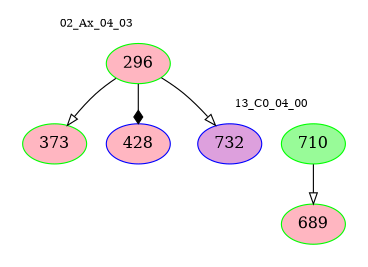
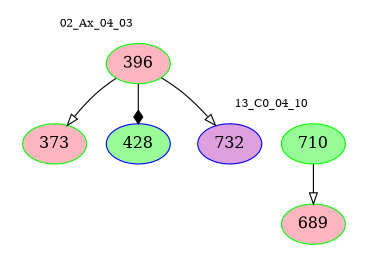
  digraph {
    node [color=green fillcolor=lightpink style=filled]
    edge [arrowhead=onormal color=black]
-   n1 [label=296]
+   n1 [label=396]
    n2 [label=373]
-   n3 [color=blue label=428]
+   n3 [color=blue fillcolor=palegreen label=428]
    n4 [fillcolor=palegreen label=710]
    n5 [label=689]
    n6 [color=blue fillcolor=plum label=732]
    subgraph cluster_1 {
      color=white
      fontsize=10
      label="02_Ax_04_03"
      n1
      n2
      n3
    }
    subgraph cluster_2 {
      color=white
      fontsize=10
-     label="13_C0_04_00"
+     label="13_C0_04_10"
      n4
      n5
      n6
    }
    n1 -> n2
    n1 -> n3 [arrowhead=diamond]
    n1 -> n6
    n4 -> n5
  }
